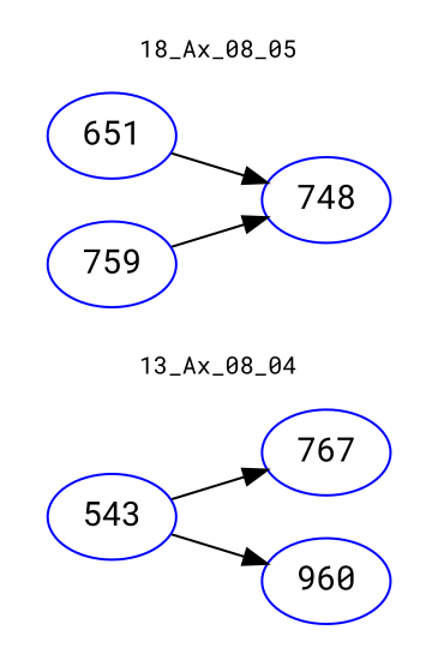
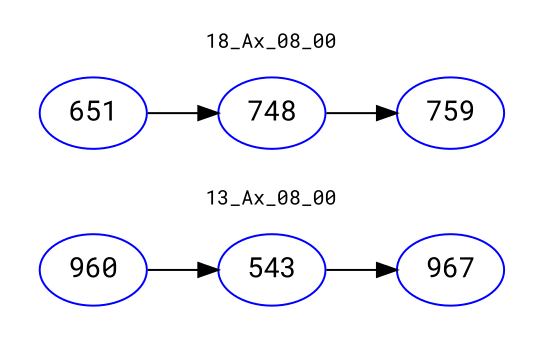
  digraph {
    fontname="Roboto Mono"
    rankdir=LR
    node [color=blue fontname="Roboto Mono"]
    edge [color=black fontname="Roboto Mono"]
    n1 [label=960]
    n2 [label=543]
-   n3 [label=767]
+   n3 [label=967]
    n4 [label=651]
    n5 [label=748]
    n6 [label=759]
    subgraph cluster_1 {
      color=white
      fontsize=10
-     label="13_Ax_08_04"
+     label="13_Ax_08_00"
      n1
      n2
      n3
    }
    subgraph cluster_2 {
      color=white
      fontsize=10
-     label="18_Ax_08_05"
+     label="18_Ax_08_00"
      n4
      n5
      n6
    }
-   n2 -> n1
+   n1 -> n2
    n2 -> n3
    n4 -> n5
-   n6 -> n5
+   n5 -> n6
  }
